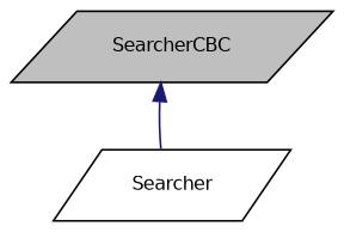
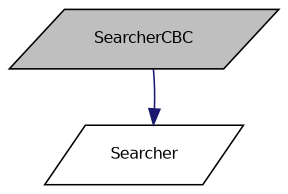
  digraph {
    node [color=black fontname=Helvetica fontsize=10 shape=parallelogram]
    n1 [fillcolor=grey75 fontcolor=black height=0.2 label=SearcherCBC style=filled width=0.4]
    n2 [height=0.2 label=Searcher width=0.4]
-   n1 -> n2 [color=midnightblue dir=back fontname=Helvetica fontsize=10 labelfontname=Helvetica labelfontsize=10 style=solid]
+   n2 -> n1 [color=midnightblue dir=back fontname=Helvetica fontsize=10 labelfontname=Helvetica labelfontsize=10 style=solid]
  }
